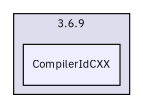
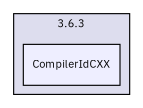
  digraph {
    compound=true
    fontname="IBM Plex Sans"
    n1 [fillcolor="#eeeeff" fontname="IBM Plex Sans" fontsize=10 label=CompilerIdCXX pencolor=black shape=box style=filled]
    subgraph cluster_1 {
      bgcolor="#ddddee"
      fontsize=10
-     label="3.6.9"
+     label="3.6.3"
      pencolor=black
      n1
    }
  }
